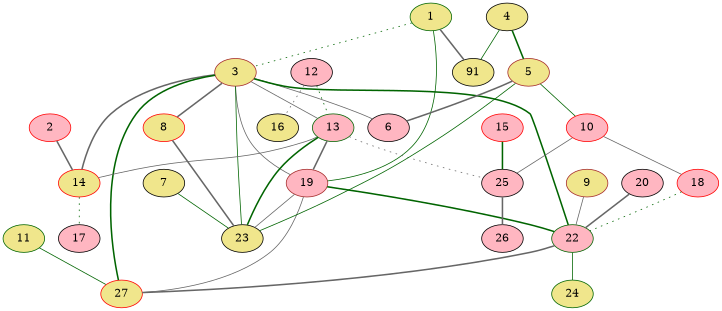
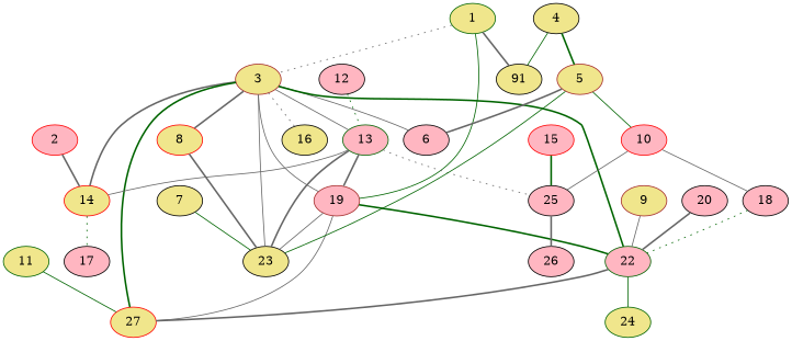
  graph {
    fontname="DejaVu Serif"
    node [color=black fillcolor=khaki fontname="DejaVu Serif" style=filled]
    edge [color=gray40 fontname="DejaVu Serif" style=solid weight=1.0]
    1 [color=darkgreen]
    3 [color=brown]
    19 [color=brown fillcolor=lightpink]
    n4 [label=91]
    14 [color=red]
    6 [fillcolor=lightpink]
    8 [color=red]
    13 [color=darkgreen fillcolor=lightpink]
    16
    22 [color=darkgreen fillcolor=lightpink]
    23
    27 [color=red]
    2 [color=red fillcolor=lightpink]
    17 [fillcolor=lightpink]
    25 [fillcolor=lightpink]
    24 [color=darkgreen]
    4
    5 [color=brown]
    10 [color=red fillcolor=lightpink]
-   18 [color=red fillcolor=lightpink]
+   18 [fillcolor=lightpink]
    7
    9 [color=brown]
    26 [fillcolor=lightpink]
    11 [color=darkgreen]
    12 [fillcolor=lightpink]
    15 [color=red fillcolor=lightpink]
    20 [fillcolor=lightpink]
-   1 -- 3 [color=darkgreen style=dotted]
+   1 -- 3 [style=dotted]
    1 -- 19 [color=darkgreen]
    1 -- n4 [style=bold]
    3 -- 19 [weight=3.0]
    3 -- 14 [style=bold]
    3 -- 6
    3 -- 8 [style=bold]
    3 -- 13
-   12 -- 16 [style=dotted]
+   3 -- 16 [style=dotted]
    3 -- 22 [color=darkgreen style=bold]
-   3 -- 23 [color=darkgreen]
+   3 -- 23
    3 -- 27 [color=darkgreen style=bold weight=3.0]
    19 -- 22 [color=darkgreen style=bold]
    19 -- 23
    19 -- 27
    14 -- 17 [color=darkgreen style=dotted]
    8 -- 23 [style=bold]
    13 -- 19 [style=bold]
    13 -- 14
-   13 -- 23 [color=darkgreen style=bold]
+   13 -- 23 [style=bold]
    13 -- 25 [style=dotted]
    22 -- 27 [style=bold]
    22 -- 24 [color=darkgreen]
    2 -- 14 [style=bold]
    25 -- 26 [style=bold]
    4 -- n4 [color=darkgreen]
    4 -- 5 [color=darkgreen style=bold]
    5 -- 6 [style=bold]
    5 -- 23 [color=darkgreen]
    5 -- 10 [color=darkgreen]
    10 -- 25
    10 -- 18
    18 -- 22 [color=darkgreen style=dotted]
    7 -- 23 [color=darkgreen]
    9 -- 22
    11 -- 27 [color=darkgreen]
    12 -- 13 [color=darkgreen style=dotted]
    15 -- 25 [color=darkgreen style=bold]
    20 -- 22 [style=bold]
  }
